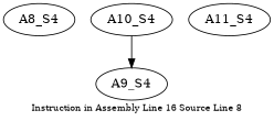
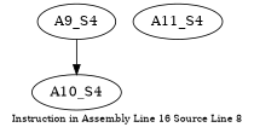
  digraph {
    fontsize=10
    label="Instruction in Assembly Line 16 Source Line 8"
-   A8_S4
    A10_S4
    A9_S4
    A11_S4
-   A10_S4 -> A9_S4
+   A9_S4 -> A10_S4
  }
